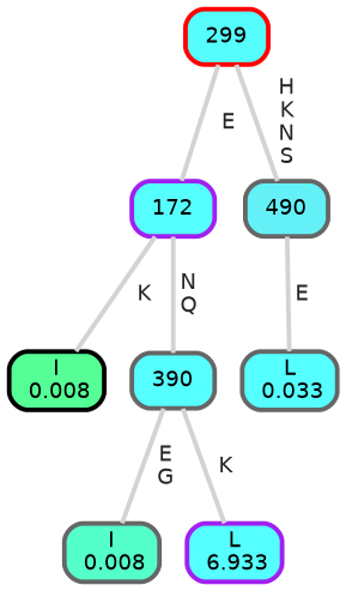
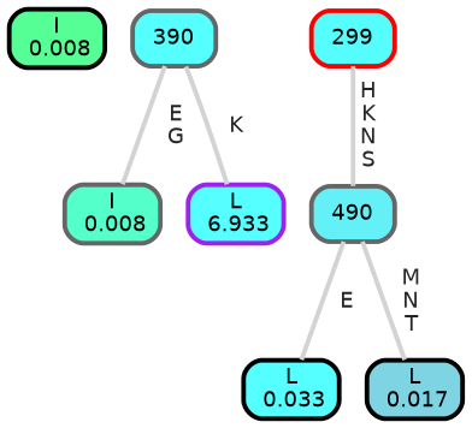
  graph {
    ranksep="0 equally"
    splines=straight
    node [color=black fillcolor="#55ffff" fontcolor=black fontname=helvetica penwidth=3 shape=box style="filled, rounded"]
    edge [color=lightgray fontcolor=grey14 fontname=helvetica fontweight=bold penwidth=3]
    n1 [fillcolor="#55ff96" label="I\n 0.008"]
-   n2 [color=purple fillcolor="#55fffd" label=172]
    n3 [color=gray40 fillcolor="#55fffe" label=390]
    n4 [color=gray40 fillcolor="#55ffca" label="I\n 0.008"]
    n5 [color=purple label="L\n 6.933"]
    n6 [color=red fillcolor="#55fefd" label=299]
    n7 [color=gray40 fillcolor="#63f0f6" label=490]
-   n8 [color=gray40 label="L\n 0.033"]
+   n8 [label="L\n 0.033"]
+   n9 [fillcolor="#7fd4e4" label="L\n 0.017"]
    subgraph sub_1 {
      rank=same
    }
-   n2 -- n1 [label=" K"]
-   n2 -- n3 [label=" N\n Q"]
    n3 -- n4 [label=" E\n G"]
    n3 -- n5 [label=" K"]
-   n6 -- n2 [label=" E"]
    n6 -- n7 [label=" H\n K\n N\n S"]
    n7 -- n8 [label=" E"]
+   n7 -- n9 [label=" M\n N\n T"]
  }
